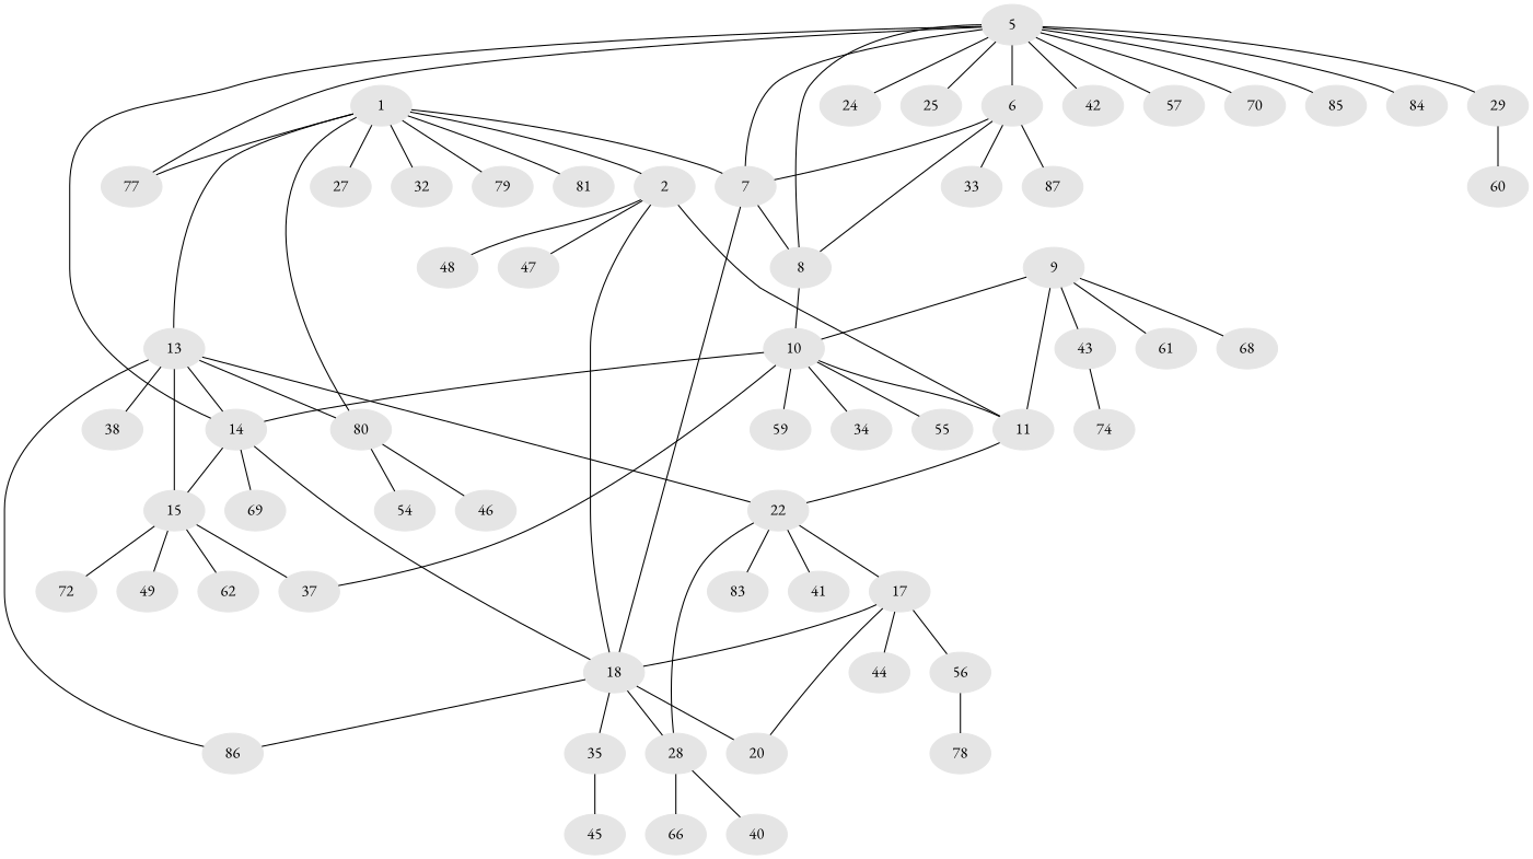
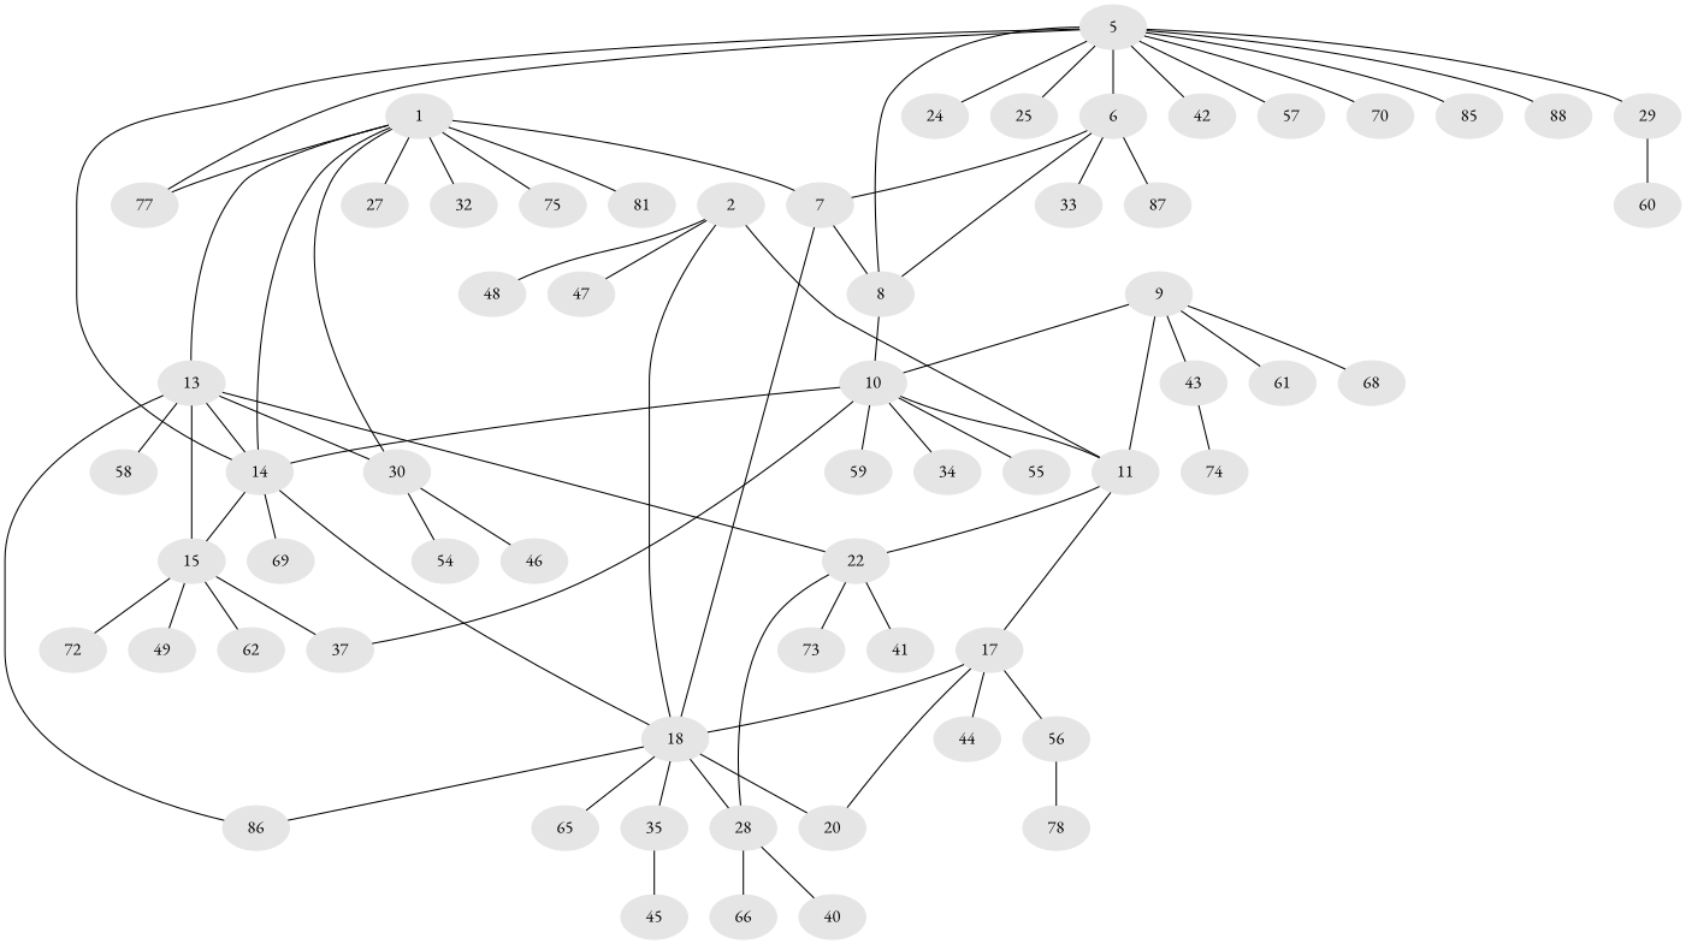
  graph {
    fontname="EB Garamond"
    node [color=gray90 fontname="EB Garamond" style=filled]
    edge [fontname="EB Garamond"]
    1 [super="+3"]
    2 [super="+4"]
    7 [super="+79"]
    13 [super="+16"]
    27
-   30 [super="+50" label=80]
+   30 [super="+50"]
    32
-   75 [label=79]
+   75
    77
    81
    11 [super="+12"]
    18 [super="+19"]
    47 [super="+89"]
    48
    8
    14 [super="+36"]
    22 [super="+39"]
    15 [super="+82"]
-   38
+   38 [label=58]
    n20 [label=86]
    46
    54 [super="+80"]
    17 [super="+26"]
    20
    28 [super="+71"]
    35
+   65
    5 [super="+23"]
    6 [super="+58"]
    24
    25
    29 [super="+51"]
    42
    57
    70
    85 [super="+86"]
-   88 [label=84]
+   88
    33
    87
    10 [super="+64"]
    69
    60
    34
    37
    55
    59
    9 [super="+84"]
    43 [super="+52"]
    61
    68
    74
    44
    56
    41 [super="+76"]
-   73 [label=83]
+   73
    49 [super="+67"]
    62
    72
    78
    40
    66
    45
-   1 -- 2 [weight=4]
+   1 -- 14 [weight=4]
    1 -- 7
    1 -- 13
    1 -- 27
    1 -- 30
    1 -- 32
    1 -- 75
    1 -- 77
    1 -- 81
    2 -- 11
    2 -- 18
    2 -- 47
    2 -- 48
    7 -- 18
    7 -- 8
    13 -- 30
    13 -- 14 [weight=2]
    13 -- 22
    13 -- 15 [weight=2]
    13 -- 38
    13 -- n20
    30 -- 46
    30 -- 54
    11 -- 22
-   22 -- 17
+   11 -- 17
    18 -- n20
    18 -- 20 [weight=2]
    18 -- 28
    18 -- 35
+   18 -- 65
    8 -- 10
    14 -- 18
    14 -- 15
    14 -- 69
    22 -- 28
    22 -- 41
    22 -- 73
    15 -- 37
    15 -- 49
    15 -- 62
    15 -- 72
    17 -- 18 [weight=2]
    17 -- 20
    17 -- 44
    17 -- 56
    28 -- 40
    28 -- 66
    35 -- 45
-   5 -- 7
    5 -- 77
    5 -- 8
    5 -- 14
    5 -- 6
    5 -- 24
    5 -- 25
    5 -- 29
    5 -- 42
    5 -- 57
    5 -- 70
    5 -- 85
    5 -- 88
    6 -- 7
    6 -- 8
    6 -- 33
    6 -- 87
    29 -- 60
    10 -- 11 [weight=2]
    10 -- 14
    10 -- 34
    10 -- 37
    10 -- 55
    10 -- 59
    9 -- 11 [weight=2]
    9 -- 10
    9 -- 43
    9 -- 61
    9 -- 68
    43 -- 74
    56 -- 78
  }
